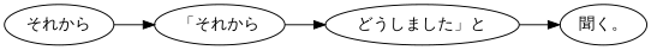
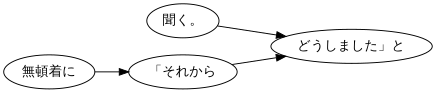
  digraph {
    rankdir=LR
    n1 [label="「それから"]
    n2 [label="どうしました」と"]
    n3 [label="聞く。"]
-   n4 [label="それから"]
+   n4 [label="無頓着に"]
    n1 -> n2
-   n2 -> n3
+   n3 -> n2
    n4 -> n1
  }
